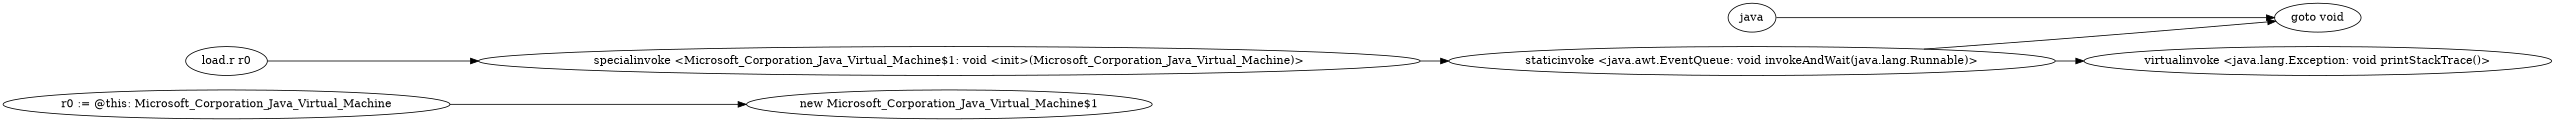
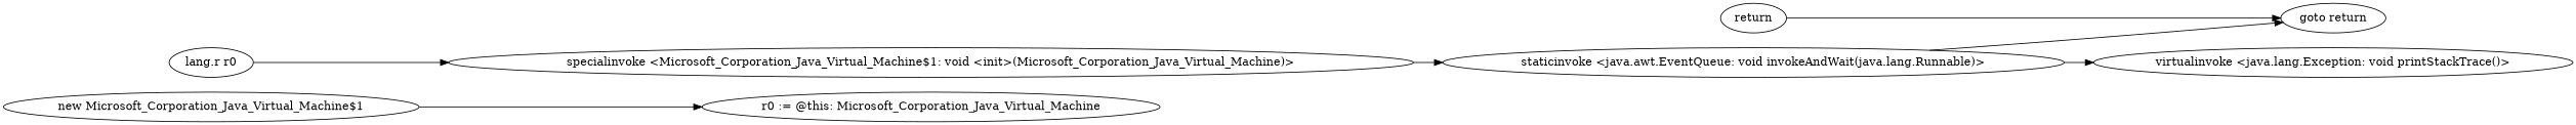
  digraph {
    rankdir=LR
    "r0 := @this: Microsoft_Corporation_Java_Virtual_Machine"
    "new Microsoft_Corporation_Java_Virtual_Machine$1"
-   "load.r r0"
+   "load.r r0" [label="lang.r r0"]
    "specialinvoke <Microsoft_Corporation_Java_Virtual_Machine$1: void <init>(Microsoft_Corporation_Java_Virtual_Machine)>"
    "staticinvoke <java.awt.EventQueue: void invokeAndWait(java.lang.Runnable)>"
-   "goto return" [label="goto void"]
+   "goto return"
    "virtualinvoke <java.lang.Exception: void printStackTrace()>"
-   return [label=java]
-   "r0 := @this: Microsoft_Corporation_Java_Virtual_Machine" -> "new Microsoft_Corporation_Java_Virtual_Machine$1"
+   return
+   "new Microsoft_Corporation_Java_Virtual_Machine$1" -> "r0 := @this: Microsoft_Corporation_Java_Virtual_Machine"
    "load.r r0" -> "specialinvoke <Microsoft_Corporation_Java_Virtual_Machine$1: void <init>(Microsoft_Corporation_Java_Virtual_Machine)>"
    "specialinvoke <Microsoft_Corporation_Java_Virtual_Machine$1: void <init>(Microsoft_Corporation_Java_Virtual_Machine)>" -> "staticinvoke <java.awt.EventQueue: void invokeAndWait(java.lang.Runnable)>"
    "staticinvoke <java.awt.EventQueue: void invokeAndWait(java.lang.Runnable)>" -> "goto return"
    "staticinvoke <java.awt.EventQueue: void invokeAndWait(java.lang.Runnable)>" -> "virtualinvoke <java.lang.Exception: void printStackTrace()>"
    return -> "goto return"
  }
